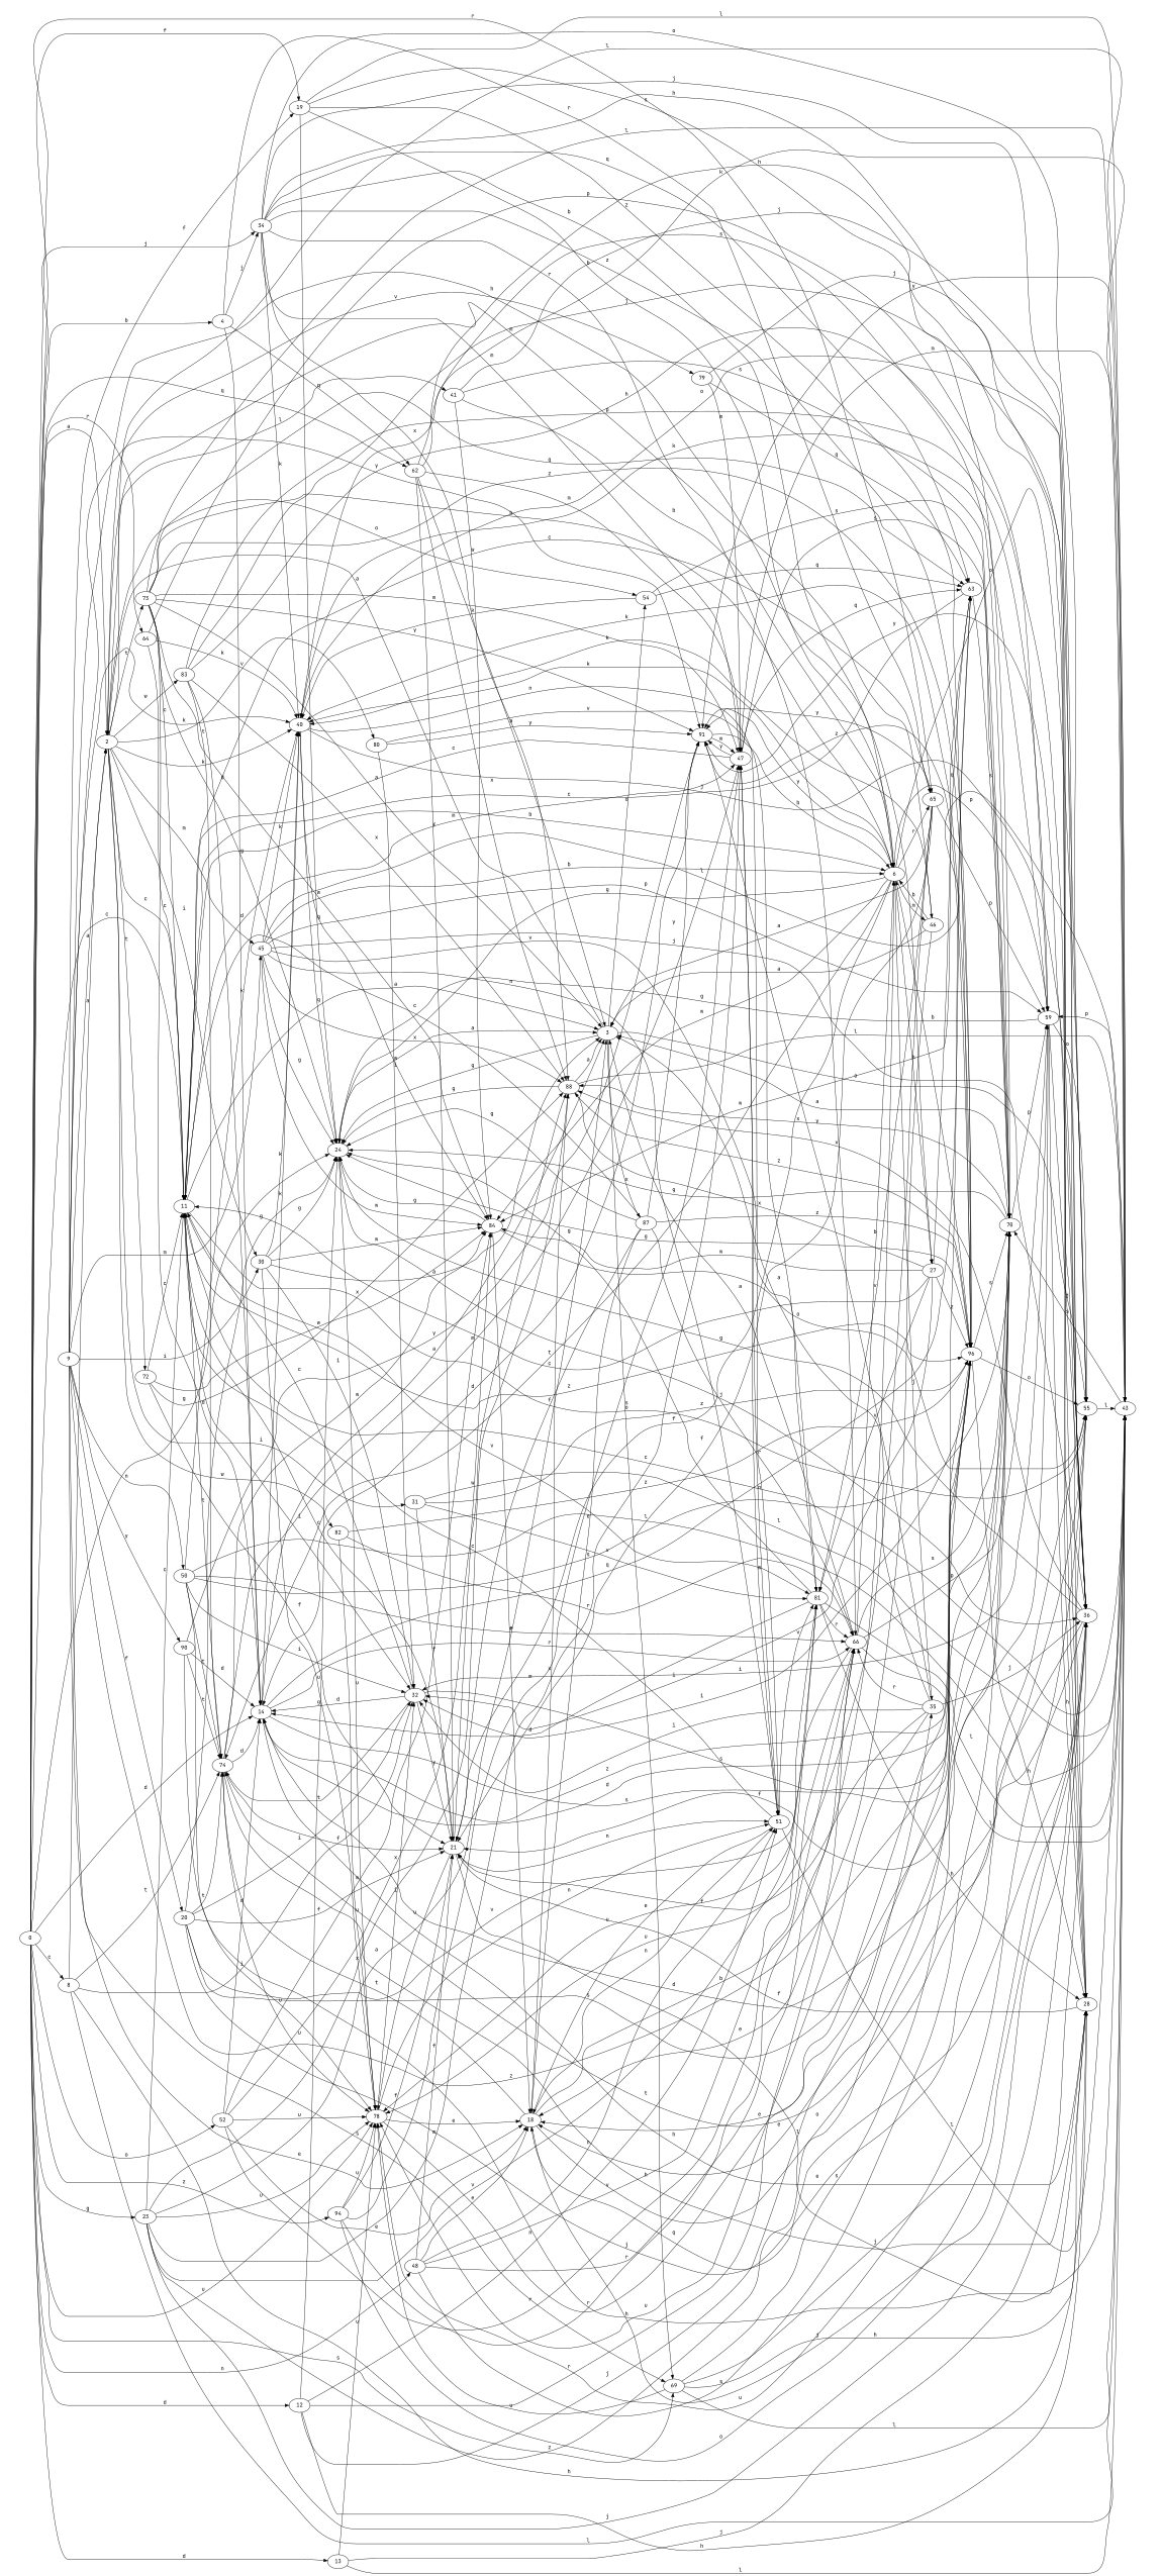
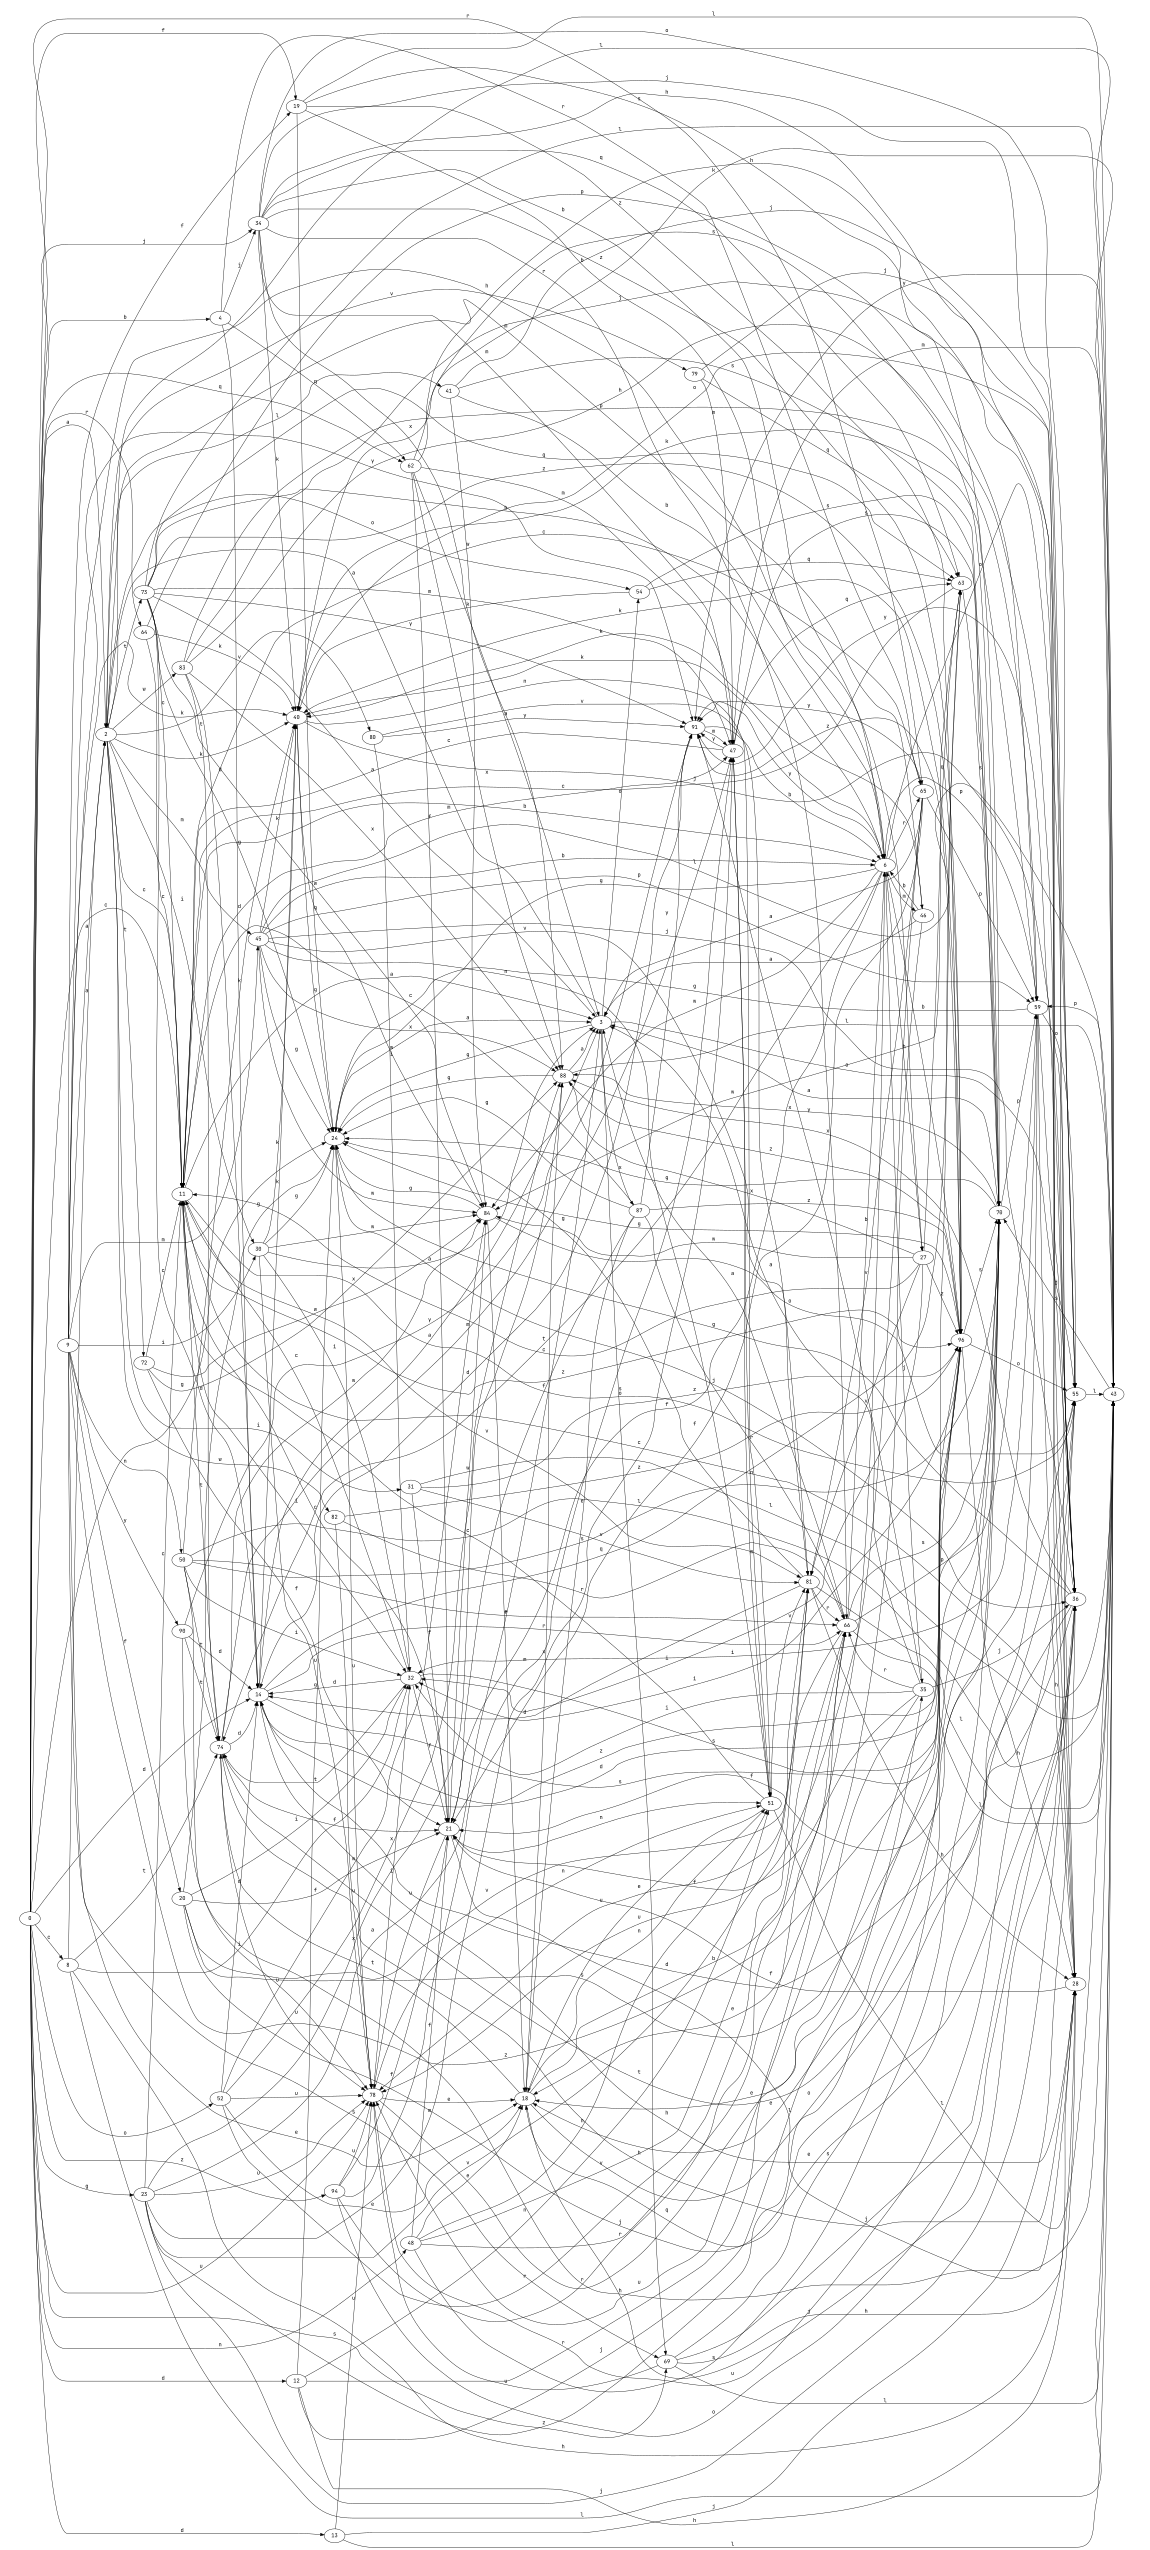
  strict digraph {
    fontname="JetBrains Mono"
    rankdir=LR
    node [fontname="JetBrains Mono"]
    edge [fontname="JetBrains Mono"]
    0
    2
    4
    8
    11
    12
    13
    14
    19
    23
    24
    34
    48
    52
    62
    64
    65
    69
    78
    94
    30
    40
    45
    31
    41
    43
    46
    54
    72
    73
    79
    80
    82
    83
    74
    28
    32
    96
    3
    55
    6
    47
    81
    35
    51
    66
    36
    63
    70
    88
    18
    21
    84
    59
    91
    n56 [label=9]
    20
    27
    50
    90
    87
    0 -> 2 [label=a]
    0 -> 4 [label=b]
    0 -> 8 [label=c]
    0 -> 11 [label=c]
    0 -> 12 [label=d]
    0 -> 13 [label=d]
    0 -> 14 [label=d]
    0 -> 19 [label=f]
    0 -> 23 [label=g]
    0 -> 24 [label=g]
    0 -> 34 [label=j]
    0 -> 48 [label=n]
    0 -> 52 [label=o]
    0 -> 62 [label=q]
    0 -> 64 [label=r]
    0 -> 65 [label=r]
    0 -> 69 [label=s]
    0 -> 78 [label=u]
    0 -> 94 [label=z]
    2 -> 11 [label=c]
    2 -> 30 [label=i]
    2 -> 40 [label=k]
    2 -> 45 [label=m]
    2 -> 31 [label=i]
    2 -> 41 [label=l]
    2 -> 43 [label=l]
    2 -> 46 [label=m]
    2 -> 54 [label=o]
    2 -> 72 [label=t]
    2 -> 73 [label=t]
    2 -> 79 [label=v]
    2 -> 80 [label=v]
    2 -> 82 [label=w]
    2 -> 83 [label=w]
    4 -> 14 [label=d]
    4 -> 34 [label=j]
    4 -> 62 [label=q]
    4 -> 65 [label=r]
    8 -> 2 [label=a]
    8 -> 43 [label=l]
    8 -> 74 [label=t]
    8 -> 28 [label=h]
    8 -> 32 [label=i]
    11 -> 74 [label=t]
    11 -> 32 [label=i]
    11 -> 96 [label=z]
    11 -> 3 [label=a]
    11 -> 55 [label=o]
    11 -> 6 [label=b]
    11 -> 47 [label=m]
    11 -> 81 [label=v]
    12 -> 24 [label=g]
    12 -> 28 [label=h]
    12 -> 35 [label=j]
    12 -> 51 [label=n]
    12 -> 66 [label=r]
    13 -> 78 [label=u]
    13 -> 43 [label=l]
    13 -> 36 [label=j]
    14 -> 40 [label=k]
    14 -> 28 [label=h]
    14 -> 96 [label=z]
    14 -> 3 [label=a]
    14 -> 66 [label=r]
    14 -> 63 [label=q]
    14 -> 70 [label=s]
    19 -> 24 [label=g]
    19 -> 43 [label=l]
    19 -> 96 [label=z]
    19 -> 6 [label=b]
    19 -> 70 [label=s]
    23 -> 11 [label=c]
    23 -> 78 [label=u]
    23 -> 96 [label=z]
    23 -> 3 [label=a]
    23 -> 47 [label=m]
    23 -> 81 [label=v]
    23 -> 36 [label=j]
    23 -> 88 [label=x]
    24 -> 78 [label=u]
    24 -> 3 [label=a]
    24 -> 36 [label=j]
    34 -> 40 [label=k]
    34 -> 28 [label=h]
    34 -> 96 [label=z]
    34 -> 55 [label=o]
    34 -> 6 [label=b]
    34 -> 47 [label=m]
    34 -> 66 [label=r]
    34 -> 36 [label=j]
    34 -> 63 [label=q]
    34 -> 88 [label=x]
    48 -> 81 [label=v]
    48 -> 51 [label=n]
    48 -> 66 [label=r]
    48 -> 70 [label=s]
    48 -> 18 [label=e]
    48 -> 21 [label=f]
    52 -> 14 [label=d]
    52 -> 78 [label=u]
    52 -> 66 [label=r]
    52 -> 88 [label=x]
    52 -> 18 [label=e]
    52 -> 84 [label=w]
    62 -> 28 [label=h]
    62 -> 3 [label=a]
    62 -> 47 [label=m]
    62 -> 70 [label=s]
    62 -> 88 [label=x]
    62 -> 21 [label=f]
    64 -> 11 [label=c]
    64 -> 40 [label=k]
    64 -> 59 [label=p]
    65 -> 11 [label=c]
    65 -> 78 [label=u]
    65 -> 3 [label=a]
    65 -> 81 [label=v]
    65 -> 21 [label=f]
    65 -> 59 [label=p]
    65 -> 91 [label=y]
    69 -> 78 [label=u]
    69 -> 43 [label=l]
    69 -> 28 [label=h]
    69 -> 36 [label=j]
    69 -> 70 [label=s]
    78 -> 32 [label=i]
    78 -> 51 [label=n]
    78 -> 63 [label=q]
    78 -> 18 [label=e]
    94 -> 78 [label=u]
    94 -> 55 [label=o]
    94 -> 47 [label=m]
    94 -> 66 [label=r]
    94 -> 21 [label=f]
    30 -> 24 [label=g]
    30 -> 78 [label=u]
    30 -> 40 [label=k]
    30 -> 32 [label=i]
    30 -> 3 [label=a]
    30 -> 84 [label=w]
    40 -> 24 [label=g]
    40 -> 55 [label=o]
    40 -> 51 [label=n]
    40 -> 36 [label=j]
    40 -> 84 [label=w]
    45 -> 24 [label=g]
    45 -> 40 [label=k]
    45 -> 43 [label=l]
    45 -> 6 [label=b]
    45 -> 81 [label=v]
    45 -> 51 [label=n]
    45 -> 36 [label=j]
    45 -> 88 [label=x]
    45 -> 84 [label=w]
    45 -> 59 [label=p]
    31 -> 43 [label=l]
    31 -> 96 [label=z]
    31 -> 81 [label=v]
    31 -> 21 [label=f]
    41 -> 6 [label=b]
    41 -> 36 [label=j]
    41 -> 70 [label=s]
    41 -> 84 [label=w]
    43 -> 11 [label=c]
    43 -> 40 [label=k]
    43 -> 47 [label=m]
    43 -> 70 [label=s]
    43 -> 59 [label=p]
    43 -> 91 [label=y]
    46 -> 40 [label=k]
    46 -> 3 [label=a]
    46 -> 6 [label=b]
    46 -> 18 [label=e]
    54 -> 40 [label=k]
    54 -> 63 [label=q]
    54 -> 70 [label=s]
    72 -> 11 [label=c]
    72 -> 88 [label=x]
    72 -> 21 [label=f]
    72 -> 84 [label=w]
    73 -> 11 [label=c]
    73 -> 14 [label=d]
    73 -> 24 [label=g]
    73 -> 43 [label=l]
    73 -> 96 [label=z]
    73 -> 3 [label=a]
    73 -> 6 [label=b]
    73 -> 47 [label=m]
    73 -> 63 [label=q]
    73 -> 84 [label=w]
    73 -> 91 [label=y]
    79 -> 47 [label=m]
    79 -> 36 [label=j]
    79 -> 63 [label=q]
    80 -> 32 [label=i]
    80 -> 81 [label=v]
    80 -> 91 [label=y]
    82 -> 78 [label=u]
    82 -> 96 [label=z]
    82 -> 66 [label=r]
    83 -> 14 [label=d]
    83 -> 74 [label=t]
    83 -> 28 [label=h]
    83 -> 36 [label=j]
    83 -> 88 [label=x]
    83 -> 59 [label=p]
    74 -> 14 [label=d]
    74 -> 78 [label=u]
    74 -> 28 [label=h]
    74 -> 47 [label=m]
    74 -> 21 [label=f]
    74 -> 84 [label=w]
    28 -> 21 [label=f]
    28 -> 91 [label=y]
    32 -> 11 [label=c]
    32 -> 14 [label=d]
    32 -> 74 [label=t]
    32 -> 70 [label=s]
    32 -> 21 [label=f]
    96 -> 14 [label=d]
    96 -> 24 [label=g]
    96 -> 40 [label=k]
    96 -> 28 [label=h]
    96 -> 32 [label=i]
    96 -> 55 [label=o]
    96 -> 6 [label=b]
    96 -> 70 [label=s]
    96 -> 18 [label=e]
    3 -> 2 [label=a]
    3 -> 24 [label=g]
    3 -> 69 [label=s]
    3 -> 54 [label=o]
    3 -> 55 [label=o]
    3 -> 87 [label=x]
    55 -> 78 [label=u]
    55 -> 43 [label=l]
    55 -> 18 [label=e]
    6 -> 24 [label=g]
    6 -> 65 [label=r]
    6 -> 40 [label=k]
    6 -> 46 [label=m]
    6 -> 74 [label=t]
    6 -> 55 [label=o]
    6 -> 35 [label=j]
    6 -> 21 [label=f]
    6 -> 84 [label=w]
    6 -> 59 [label=p]
    6 -> 91 [label=y]
    6 -> 27 [label=h]
    47 -> 11 [label=c]
    47 -> 51 [label=n]
    47 -> 63 [label=q]
    47 -> 70 [label=s]
    47 -> 91 [label=y]
    81 -> 14 [label=d]
    81 -> 24 [label=g]
    81 -> 43 [label=l]
    81 -> 28 [label=h]
    81 -> 66 [label=r]
    35 -> 78 [label=u]
    35 -> 32 [label=i]
    35 -> 3 [label=a]
    35 -> 66 [label=r]
    35 -> 36 [label=j]
    35 -> 21 [label=f]
    35 -> 91 [label=y]
    51 -> 11 [label=c]
    51 -> 43 [label=l]
    51 -> 47 [label=m]
    51 -> 81 [label=v]
    51 -> 18 [label=e]
    66 -> 78 [label=u]
    66 -> 43 [label=l]
    66 -> 3 [label=a]
    66 -> 6 [label=b]
    66 -> 70 [label=s]
    66 -> 59 [label=p]
    36 -> 14 [label=d]
    36 -> 24 [label=g]
    36 -> 74 [label=t]
    36 -> 88 [label=x]
    63 -> 11 [label=c]
    63 -> 70 [label=s]
    63 -> 84 [label=w]
    70 -> 24 [label=g]
    70 -> 3 [label=a]
    70 -> 88 [label=x]
    70 -> 18 [label=e]
    70 -> 59 [label=p]
    88 -> 24 [label=g]
    88 -> 43 [label=l]
    88 -> 96 [label=z]
    88 -> 3 [label=a]
    18 -> 74 [label=t]
    18 -> 55 [label=o]
    18 -> 6 [label=b]
    18 -> 51 [label=n]
    18 -> 36 [label=j]
    18 -> 88 [label=x]
    21 -> 11 [label=c]
    21 -> 78 [label=u]
    21 -> 43 [label=l]
    21 -> 51 [label=n]
    21 -> 84 [label=w]
    84 -> 24 [label=g]
    84 -> 55 [label=o]
    84 -> 18 [label=e]
    59 -> 24 [label=g]
    59 -> 40 [label=k]
    59 -> 28 [label=h]
    59 -> 32 [label=i]
    59 -> 55 [label=o]
    59 -> 36 [label=j]
    59 -> 21 [label=f]
    91 -> 14 [label=d]
    91 -> 96 [label=z]
    91 -> 6 [label=b]
    91 -> 47 [label=m]
    n56 -> 2 [label=a]
    n56 -> 19 [label=f]
    n56 -> 69 [label=s]
    n56 -> 30 [label=i]
    n56 -> 40 [label=k]
    n56 -> 45 [label=m]
    n56 -> 96 [label=z]
    n56 -> 18 [label=e]
    n56 -> 91 [label=y]
    n56 -> 20 [label=f]
    n56 -> 27 [label=h]
    n56 -> 50 [label=n]
    n56 -> 90 [label=y]
    20 -> 24 [label=g]
-   20 -> 74 [label=t]
    20 -> 32 [label=i]
    20 -> 81 [label=v]
    20 -> 36 [label=j]
    20 -> 70 [label=s]
    20 -> 21 [label=f]
    27 -> 11 [label=c]
    27 -> 32 [label=i]
    27 -> 96 [label=z]
    27 -> 81 [label=v]
    27 -> 63 [label=q]
    27 -> 88 [label=x]
    27 -> 84 [label=w]
    50 -> 78 [label=u]
    50 -> 40 [label=k]
    50 -> 43 [label=l]
    50 -> 74 [label=t]
    50 -> 32 [label=i]
    50 -> 66 [label=r]
    50 -> 70 [label=s]
    90 -> 14 [label=d]
    90 -> 74 [label=t]
    90 -> 28 [label=h]
    90 -> 91 [label=y]
    87 -> 11 [label=c]
    87 -> 24 [label=g]
    87 -> 96 [label=z]
    87 -> 66 [label=r]
    87 -> 18 [label=e]
    87 -> 21 [label=f]
    87 -> 91 [label=y]
  }
